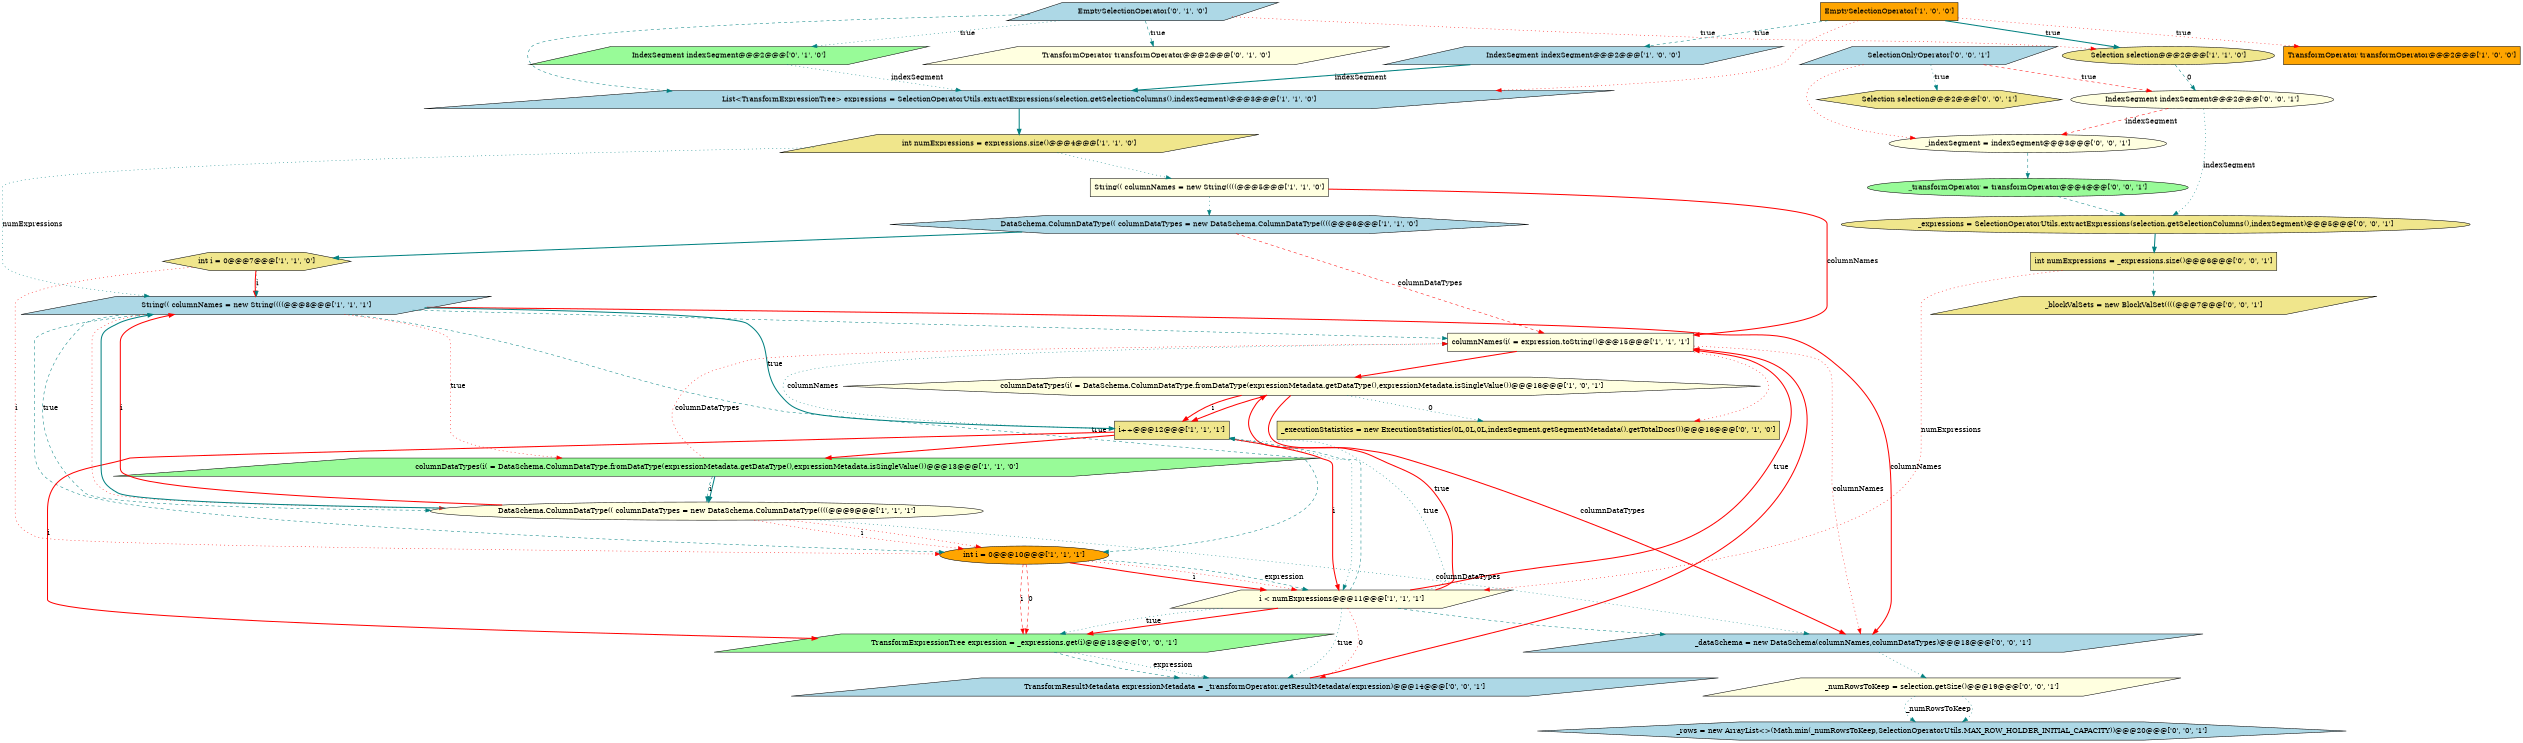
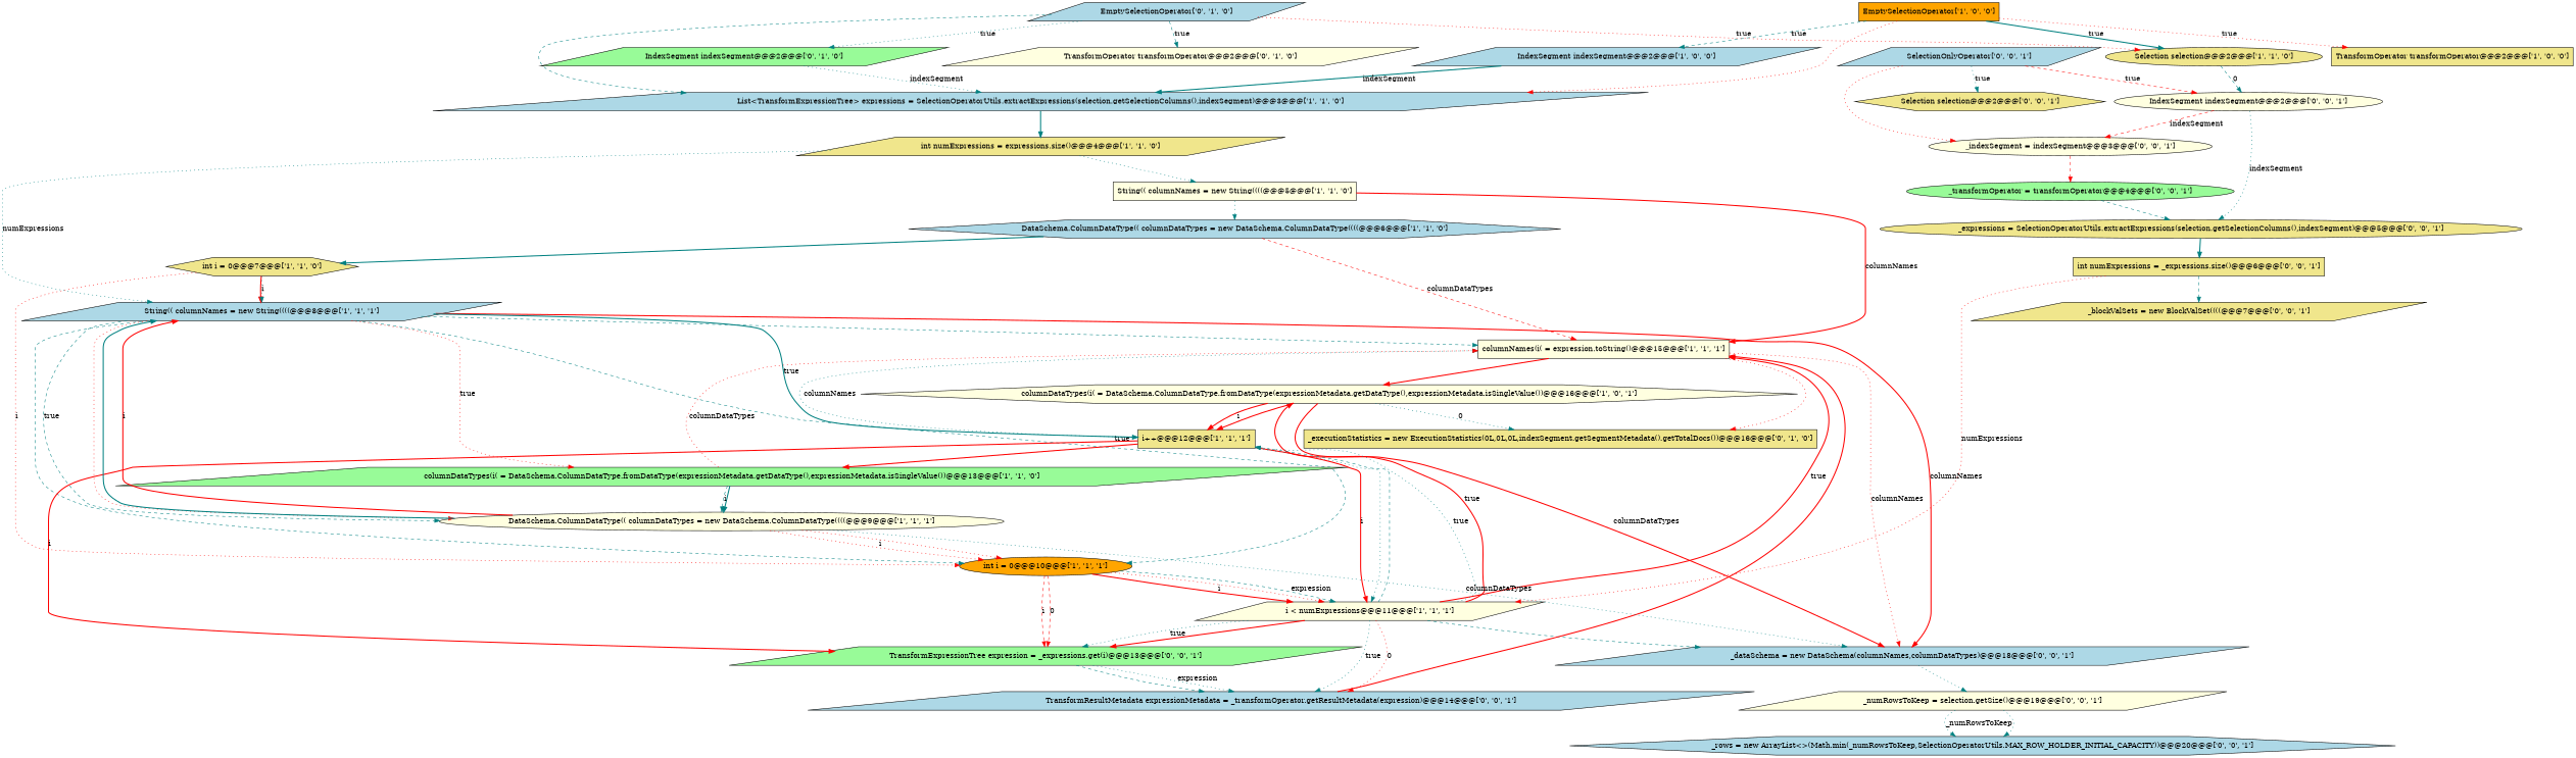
  digraph {
    node [fillcolor=lightblue shape=parallelogram style=filled]
    edge [color=teal style=dotted]
    n1 [label="DataSchema.ColumnDataType(( columnDataTypes = new DataSchema.ColumnDataType((((@@@6@@@['1', '1', '0']" shape=hexagon]
    n2 [fillcolor=khaki label="int i = 0@@@7@@@['1', '1', '0']" shape=hexagon]
    n3 [fillcolor=lightyellow label="columnNames(i( = expression.toString()@@@15@@@['1', '1', '1']" shape=box]
    n4 [label="String(( columnNames = new String((((@@@8@@@['1', '1', '1']"]
    n5 [fillcolor=orange label="int i = 0@@@10@@@['1', '1', '1']" shape=ellipse]
    n6 [fillcolor=lightyellow label="columnDataTypes(i( = DataSchema.ColumnDataType.fromDataType(expressionMetadata.getDataType(),expressionMetadata.isSingleValue())@@@16@@@['1', '0', '1']" shape=hexagon]
    n7 [fillcolor=khaki label="_executionStatistics = new ExecutionStatistics(0L,0L,0L,indexSegment.getSegmentMetadata().getTotalDocs())@@@16@@@['0', '1', '0']" shape=box]
    n8 [label="_dataSchema = new DataSchema(columnNames,columnDataTypes)@@@18@@@['0', '0', '1']"]
    n9 [fillcolor=khaki label="i++@@@12@@@['1', '1', '1']" shape=box]
    n10 [fillcolor=palegreen label="TransformExpressionTree expression = _expressions.get(i)@@@13@@@['0', '0', '1']"]
    n11 [fillcolor=palegreen label="columnDataTypes(i( = DataSchema.ColumnDataType.fromDataType(expressionMetadata.getDataType(),expressionMetadata.isSingleValue())@@@13@@@['1', '1', '0']"]
    n12 [fillcolor=lightyellow label="i < numExpressions@@@11@@@['1', '1', '1']"]
    n13 [label="TransformResultMetadata expressionMetadata = _transformOperator.getResultMetadata(expression)@@@14@@@['0', '0', '1']"]
    n14 [fillcolor=lightyellow label="DataSchema.ColumnDataType(( columnDataTypes = new DataSchema.ColumnDataType((((@@@9@@@['1', '1', '1']" shape=ellipse]
    n15 [label="_rows = new ArrayList<>(Math.min(_numRowsToKeep,SelectionOperatorUtils.MAX_ROW_HOLDER_INITIAL_CAPACITY))@@@20@@@['0', '0', '1']" shape=hexagon]
    n16 [fillcolor=khaki label="int numExpressions = expressions.size()@@@4@@@['1', '1', '0']"]
    n17 [fillcolor=lightyellow label="String(( columnNames = new String((((@@@5@@@['1', '1', '0']" shape=box]
    n18 [fillcolor=lightyellow label="_indexSegment = indexSegment@@@3@@@['0', '0', '1']" shape=ellipse]
    n19 [fillcolor=palegreen label="_transformOperator = transformOperator@@@4@@@['0', '0', '1']" shape=ellipse]
    n20 [fillcolor=khaki label="_expressions = SelectionOperatorUtils.extractExpressions(selection.getSelectionColumns(),indexSegment)@@@5@@@['0', '0', '1']" shape=ellipse]
    n21 [fillcolor=khaki label="int numExpressions = _expressions.size()@@@6@@@['0', '0', '1']" shape=box]
    n22 [fillcolor=lightyellow label="_numRowsToKeep = selection.getSize()@@@19@@@['0', '0', '1']"]
    n23 [fillcolor=khaki label="_blockValSets = new BlockValSet((((@@@7@@@['0', '0', '1']"]
    n24 [fillcolor=palegreen label="IndexSegment indexSegment@@@2@@@['0', '1', '0']"]
    n25 [label="List<TransformExpressionTree> expressions = SelectionOperatorUtils.extractExpressions(selection.getSelectionColumns(),indexSegment)@@@3@@@['1', '1', '0']"]
    n26 [label="EmptySelectionOperator['0', '1', '0']"]
    n27 [fillcolor=khaki label="Selection selection@@@2@@@['1', '1', '0']" shape=ellipse]
    n28 [fillcolor=lightyellow label="TransformOperator transformOperator@@@2@@@['0', '1', '0']"]
    n29 [fillcolor=lightyellow label="IndexSegment indexSegment@@@2@@@['0', '0', '1']" shape=ellipse]
    n30 [fillcolor=khaki label="Selection selection@@@2@@@['0', '0', '1']" shape=hexagon]
    n31 [label="SelectionOnlyOperator['0', '0', '1']"]
    n32 [label="IndexSegment indexSegment@@@2@@@['1', '0', '0']"]
    n33 [fillcolor=orange label="EmptySelectionOperator['1', '0', '0']" shape=box]
-   n34 [fillcolor=orange label="TransformOperator transformOperator@@@2@@@['1', '0', '0']" shape=box]
+   n34 [fillcolor=khaki label="TransformOperator transformOperator@@@2@@@['1', '0', '0']" shape=box]
    n1 -> n2 [style=bold]
    n1 -> n3 [color=red label=columnDataTypes style=dashed]
    n2 -> n4 [color=red style=bold]
    n2 -> n4 [label=i]
    n2 -> n5 [color=red label=i]
    n3 -> n6 [color=red style=bold]
    n3 -> n7 [color=red]
    n3 -> n8 [color=red label=columnNames]
    n4 -> n3 [style=dashed]
    n4 -> n5 [label=true style=dashed]
    n4 -> n5 [style=dashed]
    n4 -> n8 [color=red label=columnNames style=bold]
    n4 -> n9 [label=true style=bold]
    n4 -> n11 [color=red label=true]
    n4 -> n14 [label=true style=dashed]
    n4 -> n14 [color=red]
    n5 -> n10 [color=red label=i style=dashed]
    n5 -> n10 [color=red label=0 style=dashed]
    n5 -> n12 [color=red label=i style=bold]
    n5 -> n12 [color=red]
    n5 -> n12 [label=expression style=dashed]
    n6 -> n7 [label=0]
    n6 -> n8 [color=red label=columnDataTypes style=bold]
    n6 -> n9 [color=red style=bold]
    n6 -> n9 [color=red label=i style=bold]
    n8 -> n22
    n9 -> n3 [label=columnNames]
    n9 -> n10 [color=red label=i style=bold]
    n9 -> n11 [color=red style=bold]
    n9 -> n12 [color=red label=i style=bold]
    n9 -> n12
    n10 -> n13 [label=expression]
    n10 -> n13 [style=dashed]
    n11 -> n3 [color=red label=columnDataTypes]
    n11 -> n14 [style=bold]
    n11 -> n14 [label=i style=dashed]
    n12 -> n3 [color=red label=true style=bold]
    n12 -> n6 [color=red label=true style=bold]
    n12 -> n8 [style=dashed]
    n12 -> n9 [label=true]
    n12 -> n9 [style=dashed]
    n12 -> n10 [color=red style=bold]
    n12 -> n10 [label=true]
    n12 -> n13 [label=true]
    n12 -> n13 [color=red label=0]
    n13 -> n3 [color=red style=bold]
    n14 -> n4 [style=bold]
    n14 -> n4 [color=red label=i style=bold]
    n14 -> n5 [color=red label=i]
    n14 -> n5 [color=red]
    n14 -> n8 [label=columnDataTypes]
    n16 -> n4 [label=numExpressions]
    n16 -> n17
    n17 -> n1
    n17 -> n3 [color=red label=columnNames style=bold]
-   n18 -> n19 [style=dashed]
+   n18 -> n19 [color=red style=dashed]
    n19 -> n20 [style=dashed]
    n20 -> n21 [style=bold]
    n21 -> n12 [color=red label=numExpressions]
    n21 -> n23 [style=dashed]
    n22 -> n15 [label=_numRowsToKeep]
    n22 -> n15
    n24 -> n25 [label=indexSegment]
    n25 -> n16 [style=bold]
    n26 -> n24 [label=true]
    n26 -> n25 [style=dashed]
    n26 -> n27 [color=red label=true]
    n26 -> n28 [label=true style=dashed]
    n27 -> n29 [label=0 style=dashed]
    n29 -> n18 [color=red label=indexSegment style=dashed]
    n29 -> n20 [label=indexSegment]
    n31 -> n18 [color=red]
    n31 -> n29 [color=red label=true style=dashed]
    n31 -> n30 [label=true]
    n32 -> n25 [label=indexSegment style=bold]
    n33 -> n25 [color=red]
    n33 -> n27 [label=true style=bold]
    n33 -> n32 [label=true style=dashed]
    n33 -> n34 [color=red label=true]
  }
